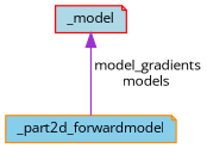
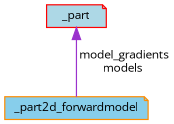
  digraph {
    fontname="Open Sans"
    node [fontname="Open Sans" fontsize=10 shape=note style=filled]
    n1 [color=darkorange fillcolor=skyblue fontcolor=black height=0.2 label=_part2d_forwardmodel width=0.4]
-   n2 [color=red fillcolor=lightblue height=0.2 label=_model width=0.4]
+   n2 [color=red fillcolor=lightblue height=0.2 label=_part width=0.4]
    n2 -> n1 [color=darkorchid3 dir=back fontname="Open Sans" fontsize=10 label=" model_gradients\nmodels" labelfontname="FreeSans.ttf" labelfontsize=10 style=solid]
  }
